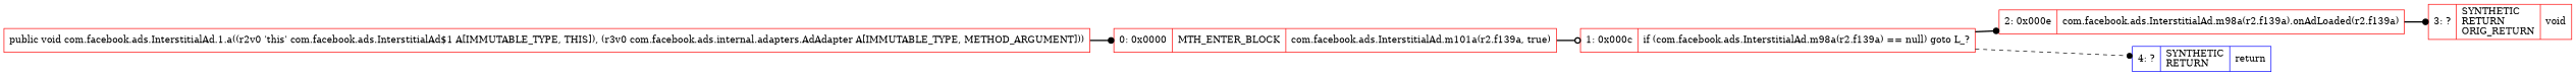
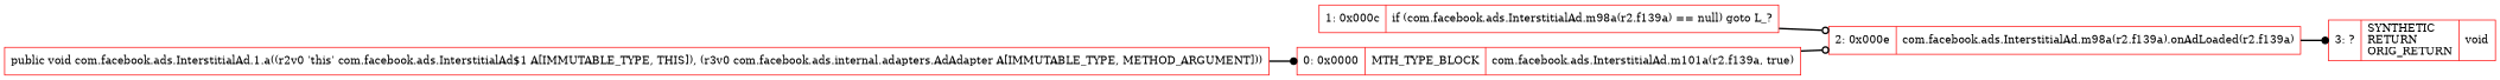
  digraph {
    rankdir=LR
    node [color=red shape=record]
    edge [arrowhead=dot style=bold]
-   n1 [label="{0\:\ 0x0000|MTH_ENTER_BLOCK\l|com.facebook.ads.InterstitialAd.m101a(r2.f139a, true)\l}"]
+   n1 [label="{0\:\ 0x0000|MTH_TYPE_BLOCK\l|com.facebook.ads.InterstitialAd.m101a(r2.f139a, true)\l}"]
    n2 [label="{1\:\ 0x000c|if (com.facebook.ads.InterstitialAd.m98a(r2.f139a) == null) goto L_?\l}"]
    n3 [label="{2\:\ 0x000e|com.facebook.ads.InterstitialAd.m98a(r2.f139a).onAdLoaded(r2.f139a)\l}"]
-   n4 [color=blue label="{4\:\ ?|SYNTHETIC\lRETURN\l|return\l}"]
    n5 [label="{3\:\ ?|SYNTHETIC\lRETURN\lORIG_RETURN\l|void\l}"]
    n6 [label="{public void com.facebook.ads.InterstitialAd.1.a((r2v0 'this' com.facebook.ads.InterstitialAd$1 A[IMMUTABLE_TYPE, THIS]), (r3v0 com.facebook.ads.internal.adapters.AdAdapter A[IMMUTABLE_TYPE, METHOD_ARGUMENT])) }"]
-   n1 -> n2 [arrowhead=odot]
-   n2 -> n3
-   n2 -> n4 [style=dashed]
+   n1 -> n3 [arrowhead=odot]
+   n2 -> n3 [arrowhead=odot]
    n3 -> n5
    n6 -> n1
  }
